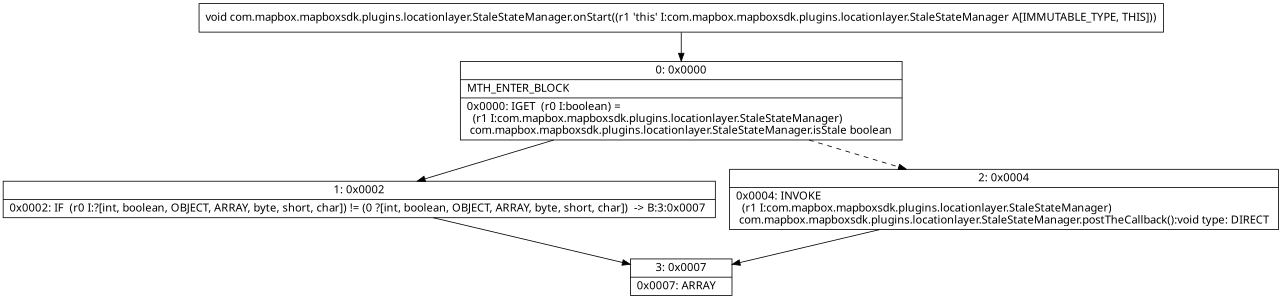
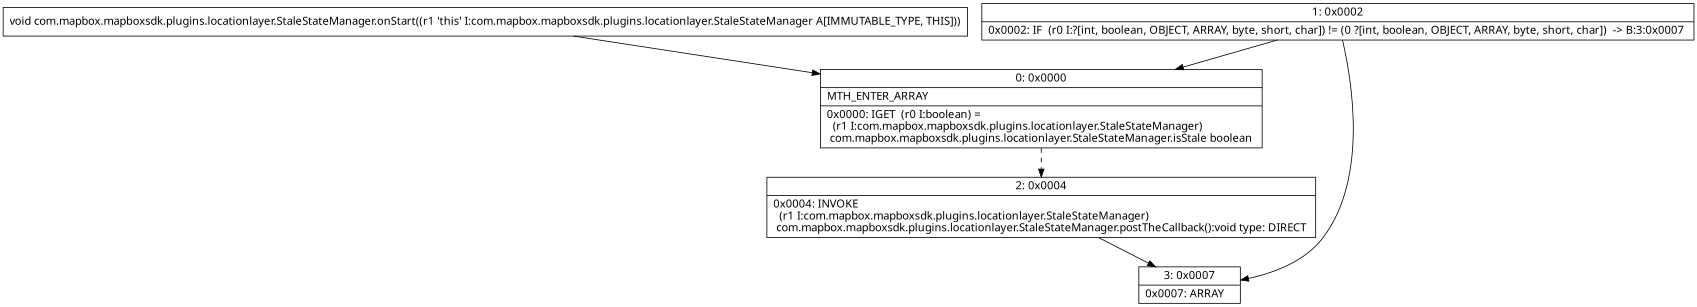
  digraph {
    fontname="Noto Sans"
    node [fontname="Noto Sans" shape=record]
    edge [fontname="Noto Sans"]
-   n1 [label="{0\:\ 0x0000|MTH_ENTER_BLOCK\l|0x0000: IGET  (r0 I:boolean) = \l  (r1 I:com.mapbox.mapboxsdk.plugins.locationlayer.StaleStateManager)\l com.mapbox.mapboxsdk.plugins.locationlayer.StaleStateManager.isStale boolean \l}"]
+   n1 [label="{0\:\ 0x0000|MTH_ENTER_ARRAY\l|0x0000: IGET  (r0 I:boolean) = \l  (r1 I:com.mapbox.mapboxsdk.plugins.locationlayer.StaleStateManager)\l com.mapbox.mapboxsdk.plugins.locationlayer.StaleStateManager.isStale boolean \l}"]
    n2 [label="{1\:\ 0x0002|0x0002: IF  (r0 I:?[int, boolean, OBJECT, ARRAY, byte, short, char]) != (0 ?[int, boolean, OBJECT, ARRAY, byte, short, char])  \-\> B:3:0x0007 \l}"]
    n3 [label="{2\:\ 0x0004|0x0004: INVOKE  \l  (r1 I:com.mapbox.mapboxsdk.plugins.locationlayer.StaleStateManager)\l com.mapbox.mapboxsdk.plugins.locationlayer.StaleStateManager.postTheCallback():void type: DIRECT \l}"]
    n4 [label="{3\:\ 0x0007|0x0007: ARRAY   \l}"]
    n5 [label="{void com.mapbox.mapboxsdk.plugins.locationlayer.StaleStateManager.onStart((r1 'this' I:com.mapbox.mapboxsdk.plugins.locationlayer.StaleStateManager A[IMMUTABLE_TYPE, THIS])) }"]
-   n1 -> n2
+   n2 -> n1
    n1 -> n3 [style=dashed]
    n2 -> n4
    n3 -> n4
    n5 -> n1
  }
